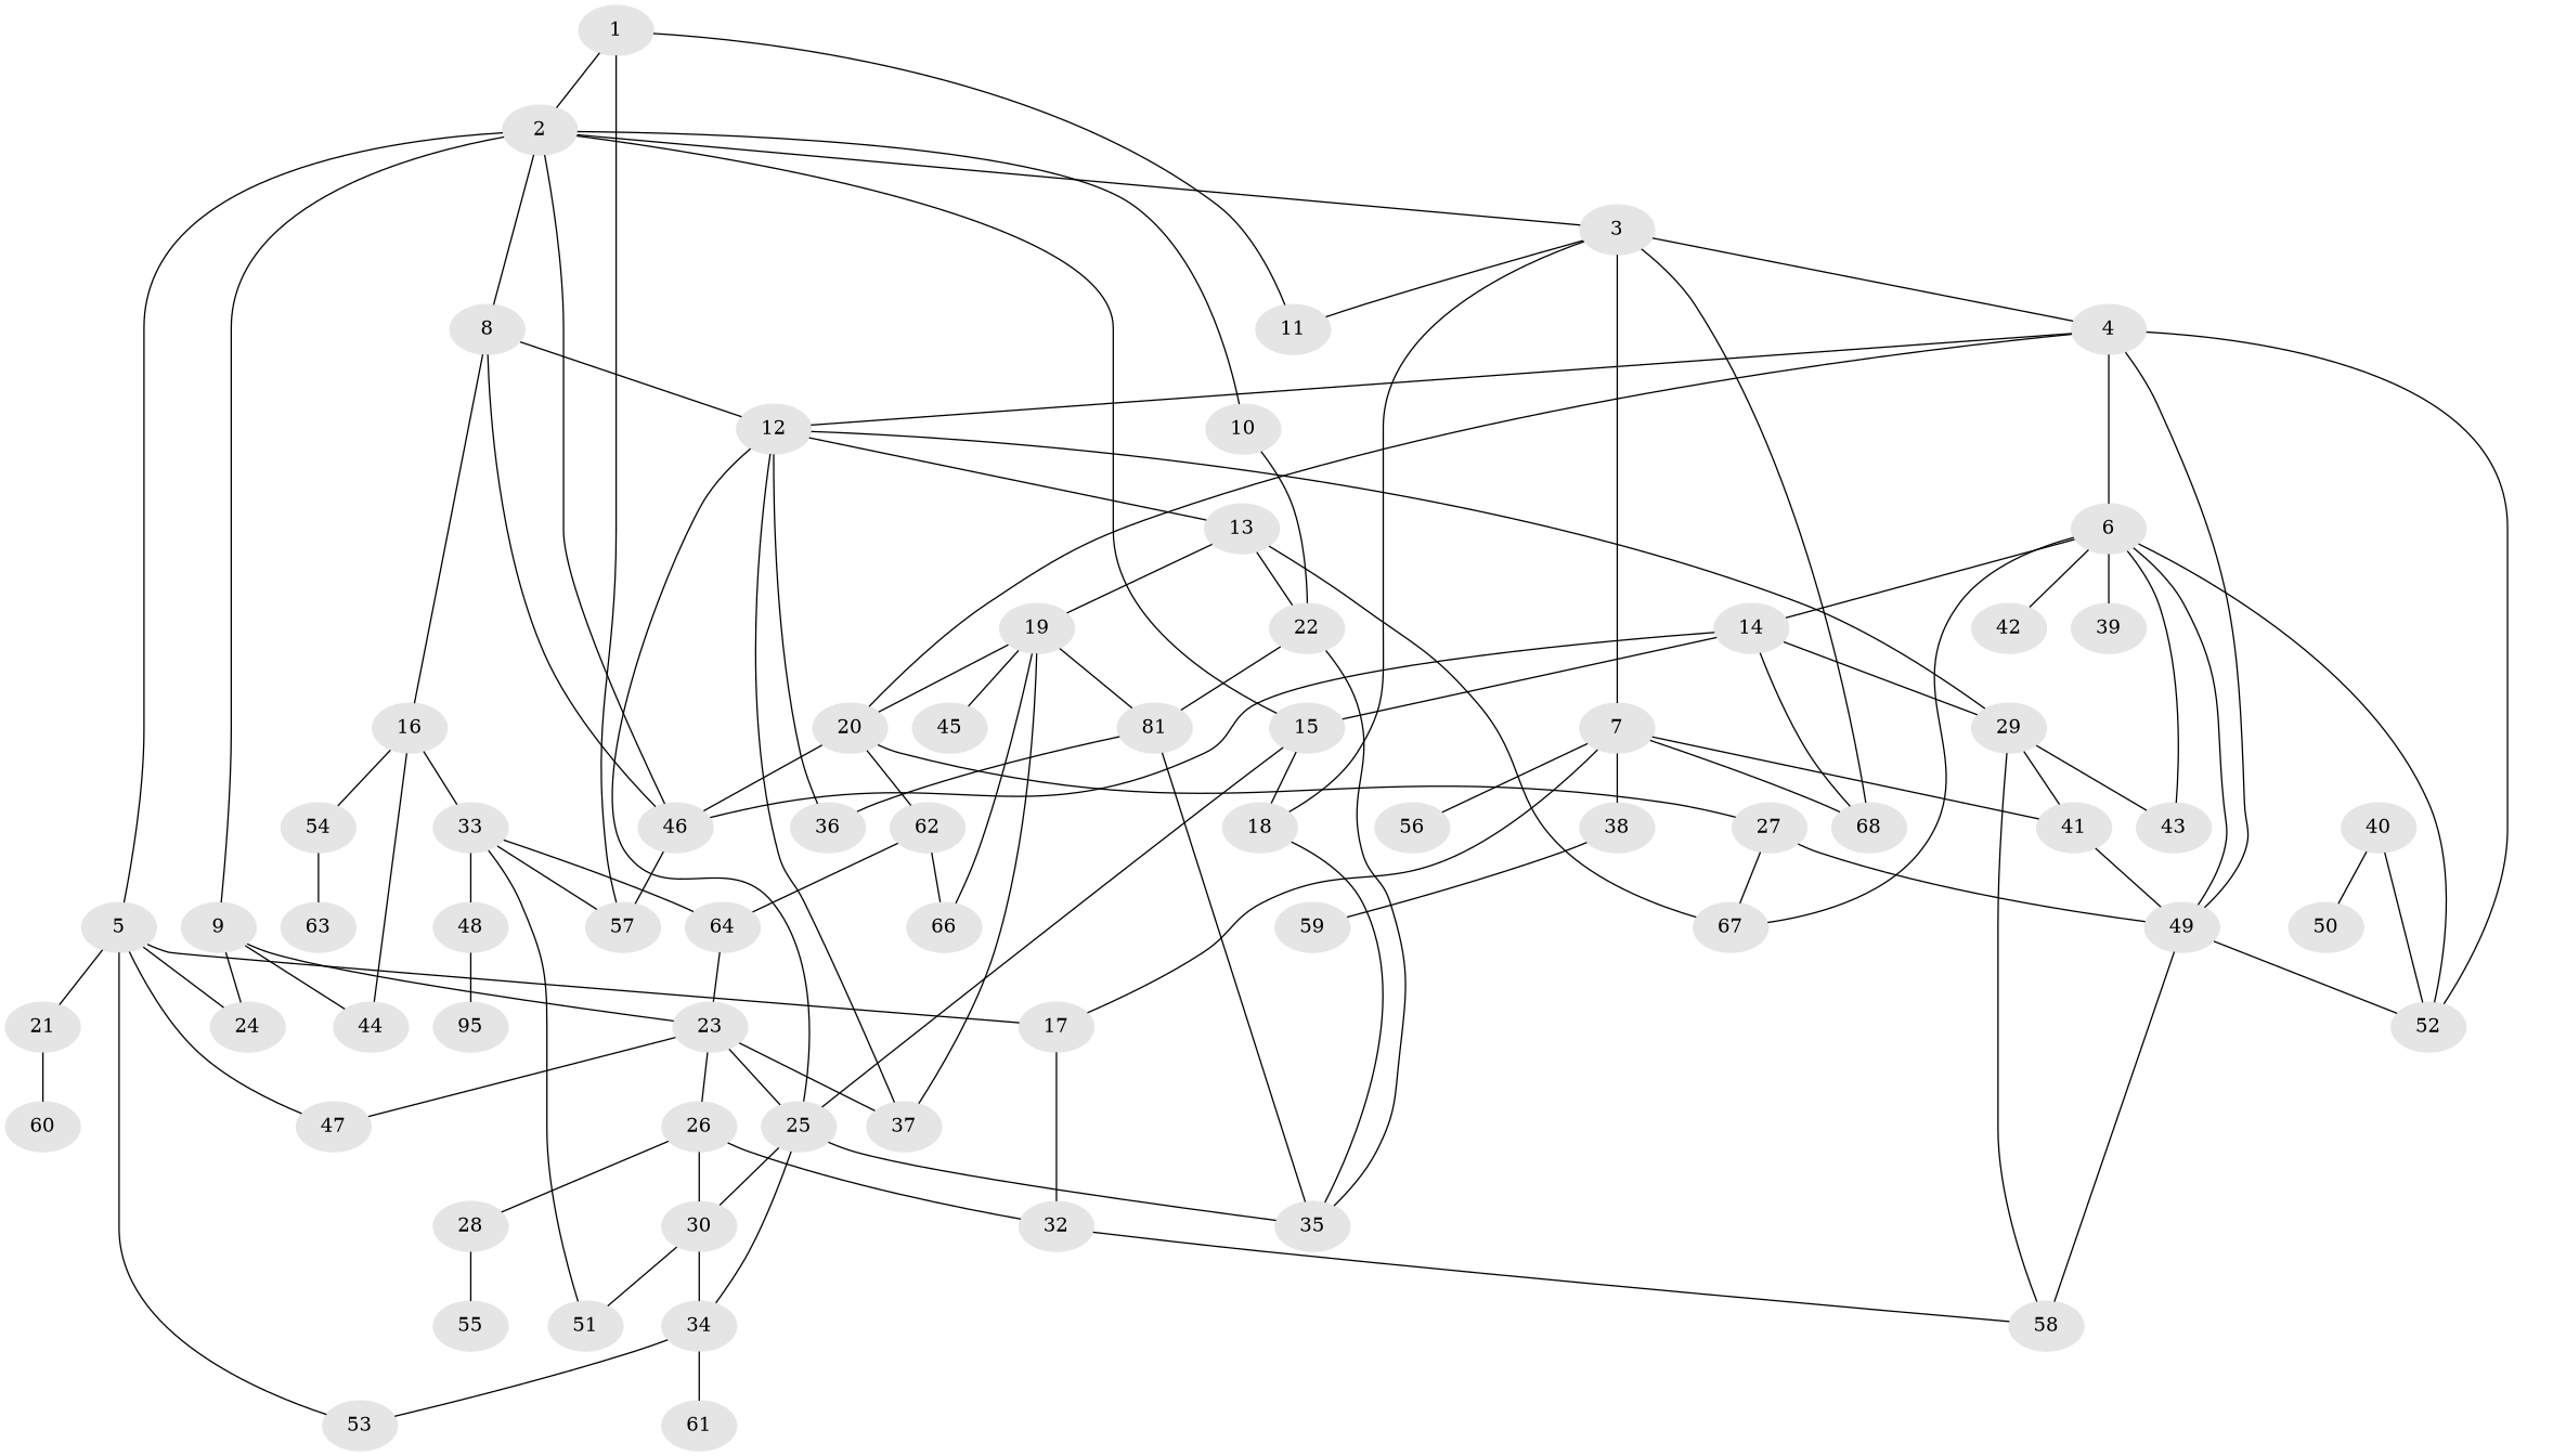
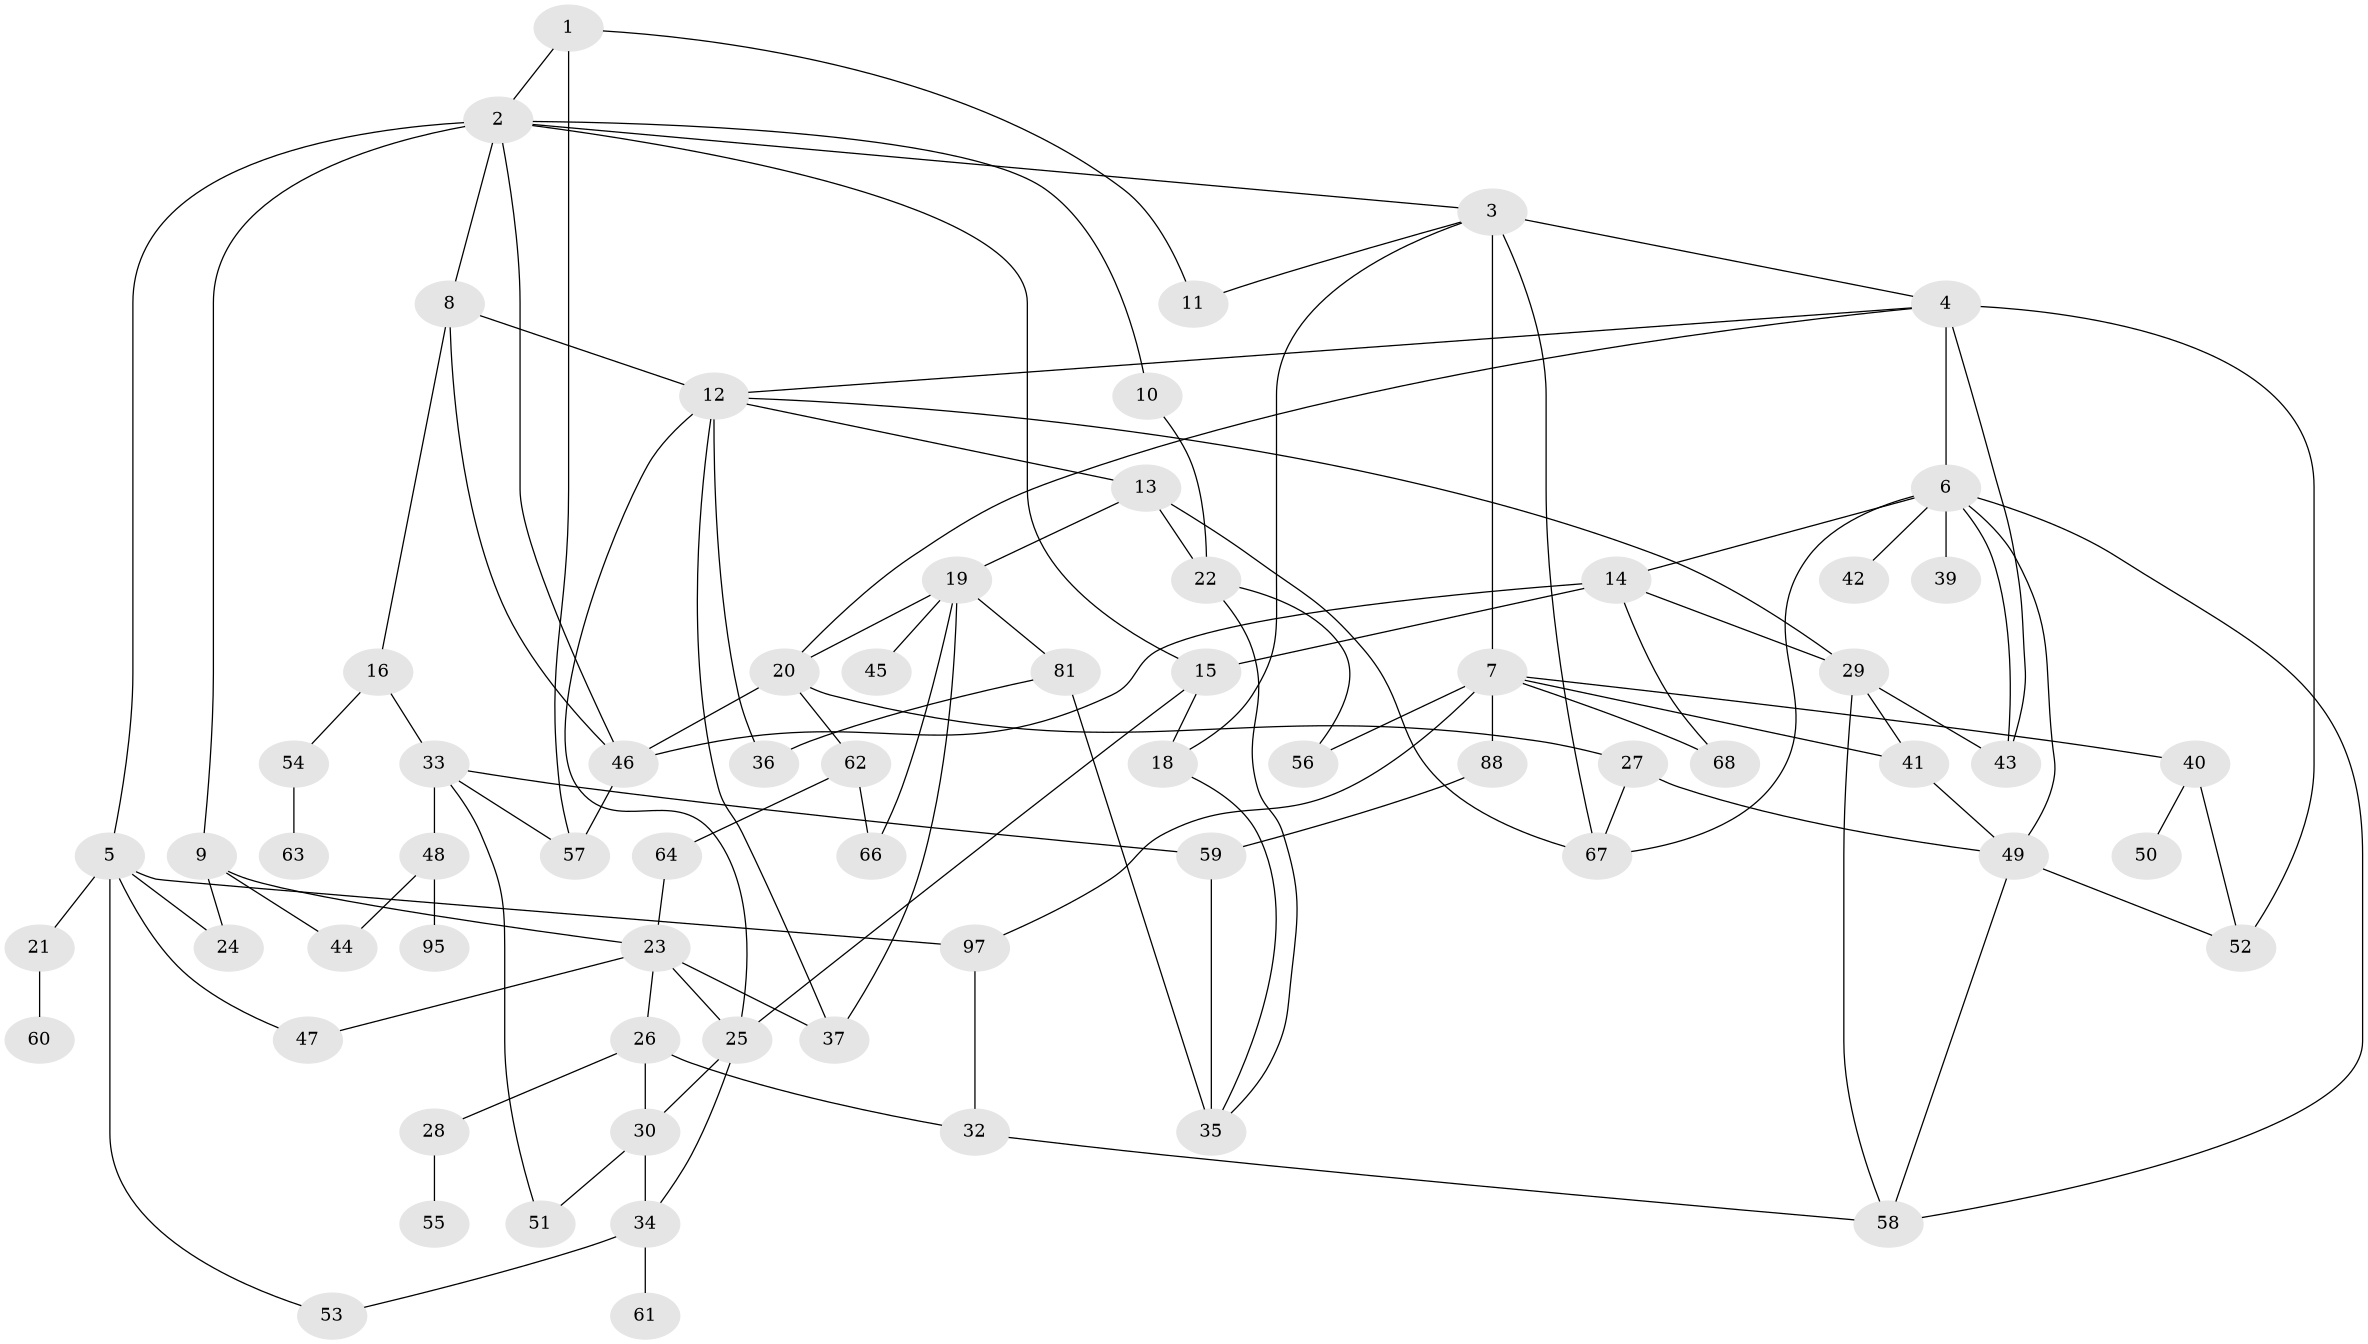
  graph {
    node [color=gray90 style=filled]
    edge [weight=1.0]
    1
    2
    11
    57
    3
    5
    8
    9
    10
    15
    46
    4
    7
    18
    67
-   17
+   17 [label=97]
    21
    24
    47
    53
    12
    16
    23
    44
    22
    25
    6
    20
    49
    52
-   38
+   38 [label=88]
    40
    41
    56
    68
    35
    14
    39
    42
    43
    58
    13
    29
    36
    37
    27
    62
    32
    60
    59
    50
    33
    54
    26
    19
    30
    34
    n58 [label=81]
    45
    66
    51
    48
    63
    64
    28
    61
    55
    n68 [label=95]
    1 -- 2
    1 -- 11
    1 -- 57
    2 -- 3
    2 -- 5
    2 -- 8
    2 -- 9
    2 -- 10
    2 -- 15
    2 -- 46
    3 -- 11
    3 -- 4
    3 -- 7
    3 -- 18
-   3 -- 68
+   3 -- 67
    5 -- 17
    5 -- 21
    5 -- 24
    5 -- 47
    5 -- 53
    8 -- 46
    8 -- 12
    8 -- 16
    9 -- 24
    9 -- 23
    9 -- 44
    10 -- 22
    15 -- 18
    15 -- 25
    46 -- 57
    4 -- 12
    4 -- 6
    4 -- 20
-   4 -- 49
+   4 -- 43
    4 -- 52
    7 -- 17
    7 -- 38
+   7 -- 40
    7 -- 41
    7 -- 56
    7 -- 68
    18 -- 35
    17 -- 32
    21 -- 60
    12 -- 25
    12 -- 13
    12 -- 29
    12 -- 36
    12 -- 37
-   16 -- 44
+   48 -- 44
    16 -- 33
    16 -- 54
    23 -- 47
    23 -- 25
    23 -- 37
    23 -- 26
-   22 -- n58
+   22 -- 56
    22 -- 35
-   25 -- 35
+   59 -- 35
    25 -- 30
    25 -- 34
    6 -- 67
    6 -- 49
    6 -- 14 [weight=2.0]
    6 -- 39
    6 -- 42
    6 -- 43
-   6 -- 52
+   6 -- 58
    20 -- 46
    20 -- 27
    20 -- 62
    49 -- 52
    49 -- 58
    38 -- 59
    40 -- 52
    40 -- 50
    41 -- 49
    14 -- 15
    14 -- 46
    14 -- 68
    14 -- 29
    13 -- 67
    13 -- 22
    13 -- 19
    29 -- 41
    29 -- 43
    29 -- 58
    27 -- 67
    27 -- 49
    62 -- 66
    62 -- 64
    32 -- 58
    33 -- 57
-   33 -- 64
+   33 -- 59
    33 -- 51
    33 -- 48
    54 -- 63
    26 -- 32
    26 -- 30
    26 -- 28
    19 -- 20
    19 -- 37
    19 -- n58
    19 -- 45 [weight=2.0]
    19 -- 66
    30 -- 34
    30 -- 51
    34 -- 53
    34 -- 61
    n58 -- 35
    n58 -- 36
    48 -- n68
    64 -- 23
    28 -- 55
  }
